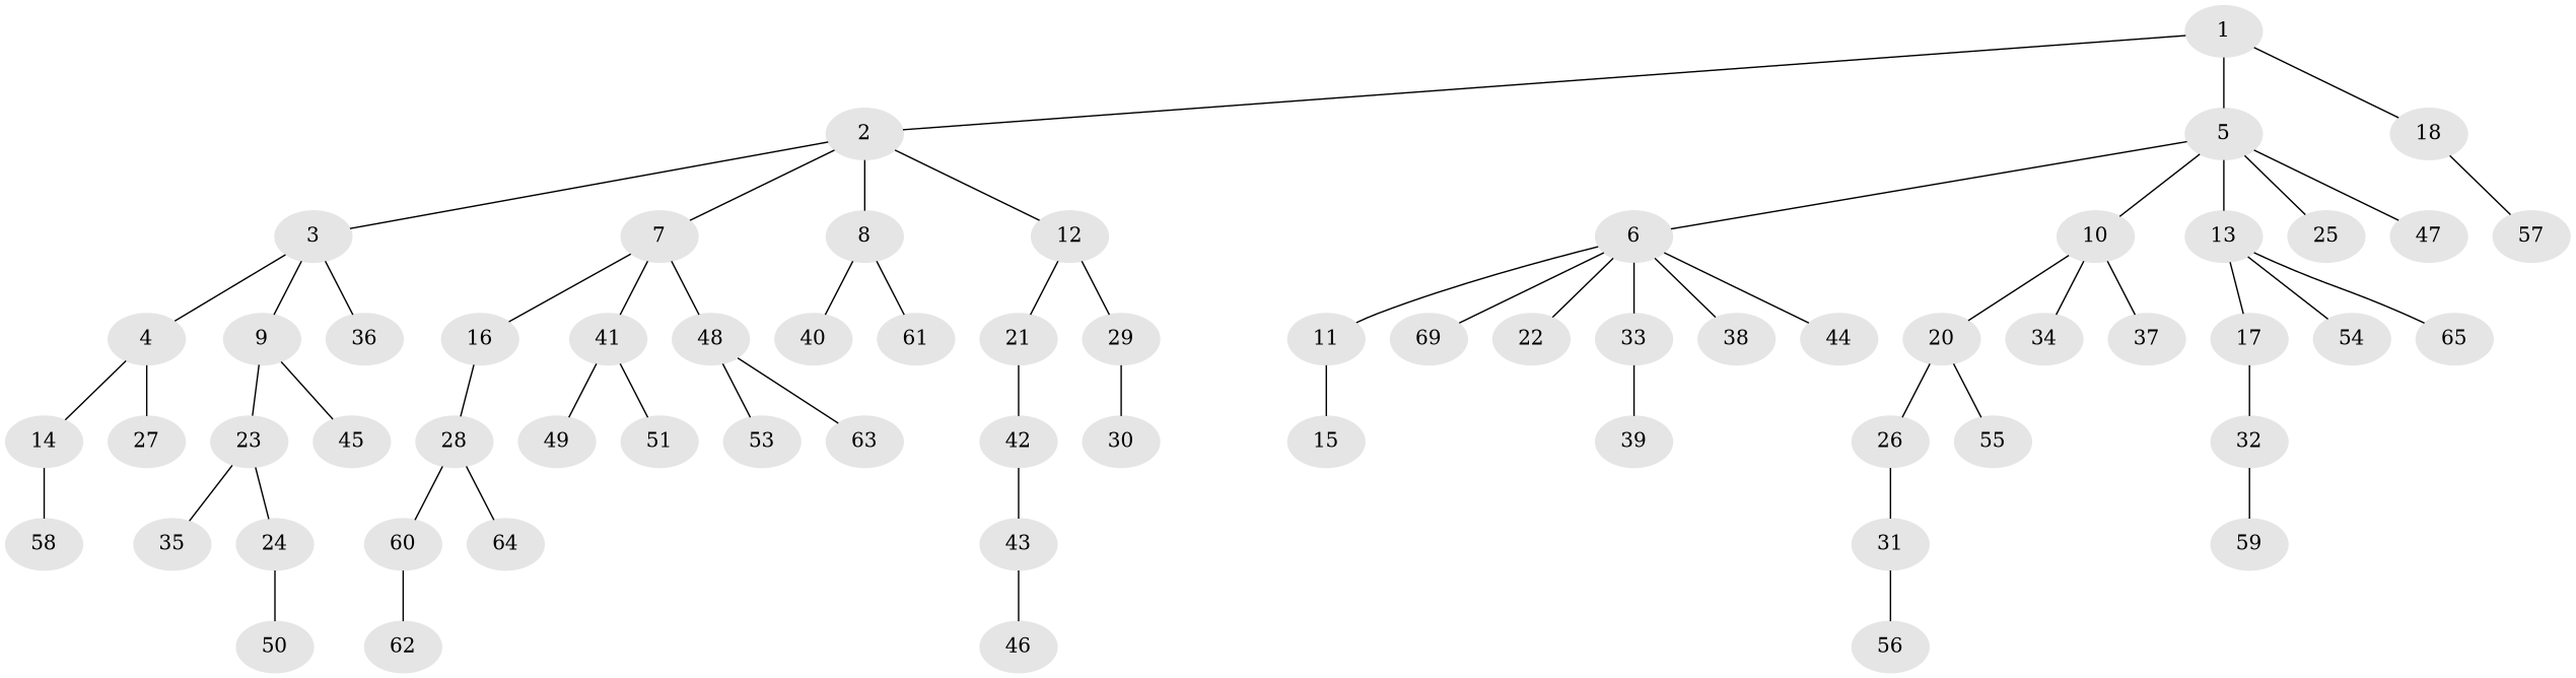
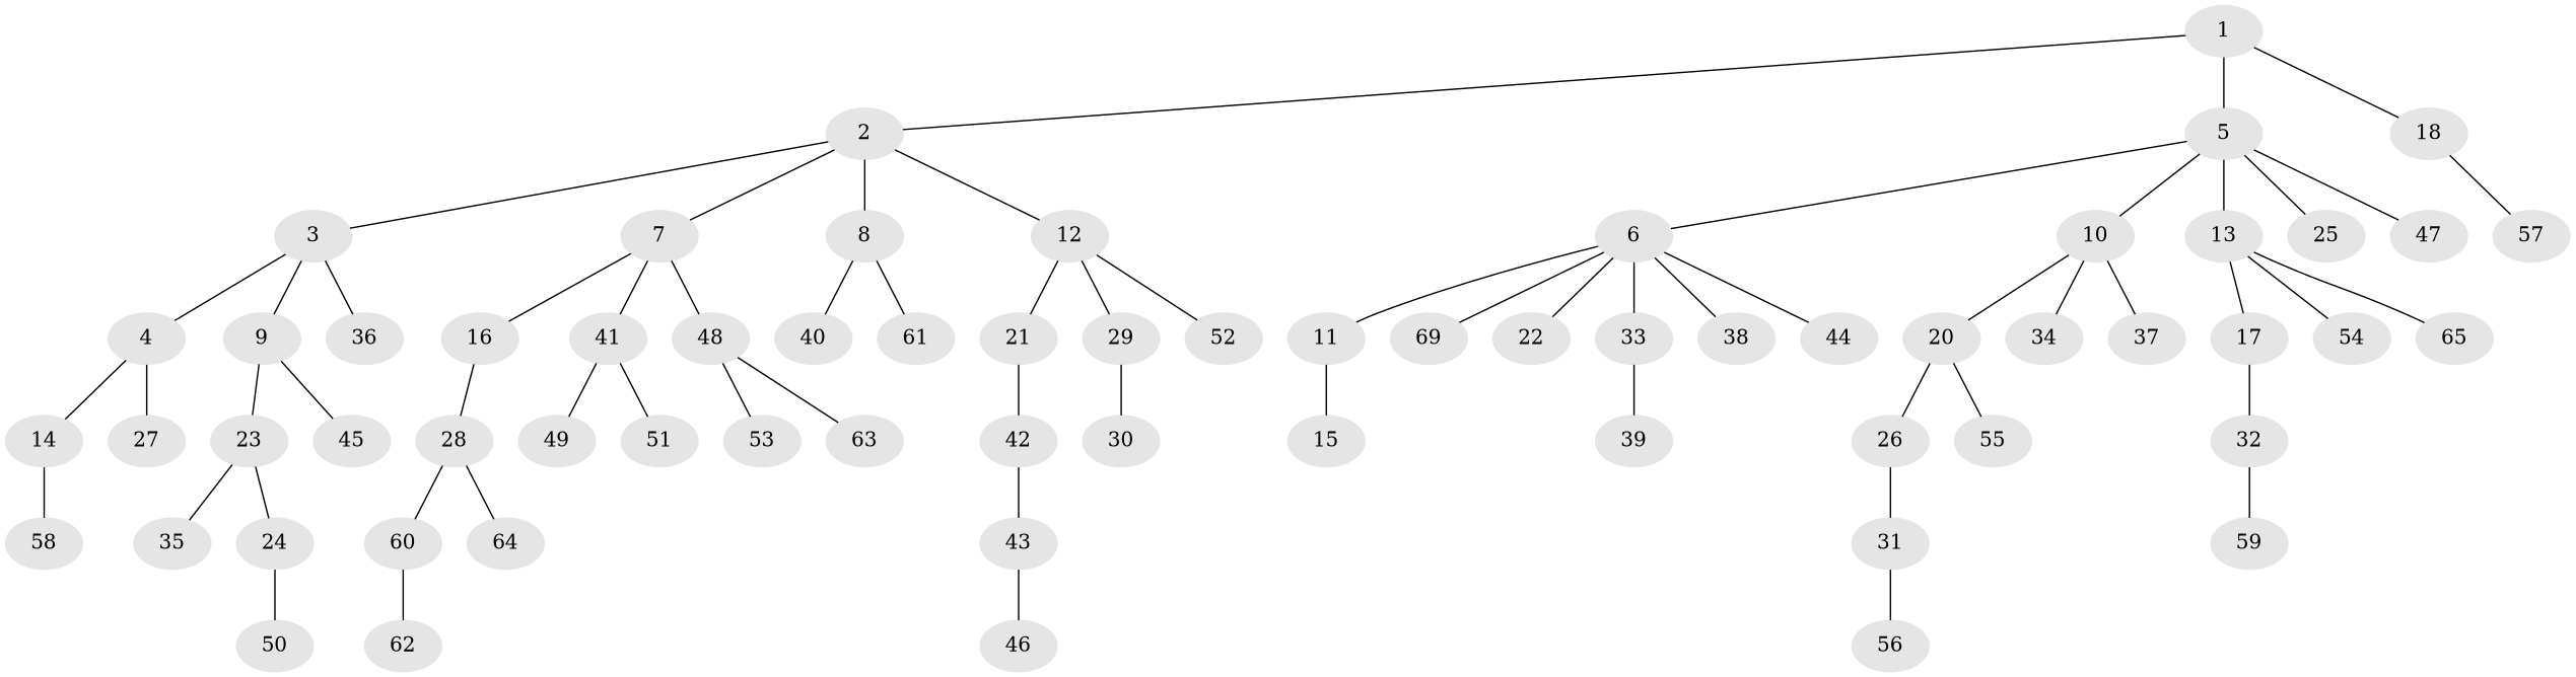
  graph {
    node [color=gray90 style=filled]
    1
    2
    5
    18
    3
    7
    8
    12
    6
    10
    13
    25
    47
    57
    4
    9
    36
    16
    41
    48
    40
    61
    21
    29
+   52
    14
    27
    23
    45
    58
    11
    n32 [label=69]
    22
    33
    38
    44
    20
    34
    37
    17
    54
    65
    15
    39
    28
    49
    51
    53
    63
    35
    24
    26
    55
    42
    30
    32
    60
    64
    59
    31
    43
    50
    56
    62
    46
    1 -- 2
    1 -- 5
    1 -- 18
    2 -- 3
    2 -- 7
    2 -- 8
    2 -- 12
    5 -- 6
    5 -- 10
    5 -- 13
    5 -- 25
    5 -- 47
    18 -- 57
    3 -- 4
    3 -- 9
    3 -- 36
    7 -- 16
    7 -- 41
    7 -- 48
    8 -- 40
    8 -- 61
    12 -- 21
    12 -- 29
+   12 -- 52
    6 -- 11
    6 -- n32
    6 -- 22
    6 -- 33
    6 -- 38
    6 -- 44
    10 -- 20
    10 -- 34
    10 -- 37
    13 -- 17
    13 -- 54
    13 -- 65
    4 -- 14
    4 -- 27
    9 -- 23
    9 -- 45
    16 -- 28
    41 -- 49
    41 -- 51
    48 -- 53
    48 -- 63
    21 -- 42
    29 -- 30
    14 -- 58
    23 -- 35
    23 -- 24
    11 -- 15
    33 -- 39
    20 -- 26
    20 -- 55
    17 -- 32
    28 -- 60
    28 -- 64
    24 -- 50
    26 -- 31
    42 -- 43
    32 -- 59
    60 -- 62
    31 -- 56
    43 -- 46
  }
